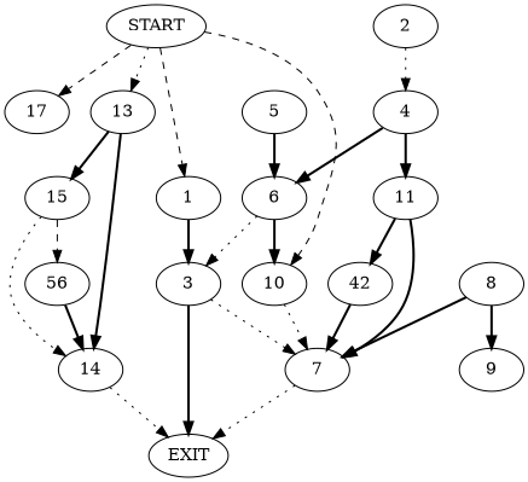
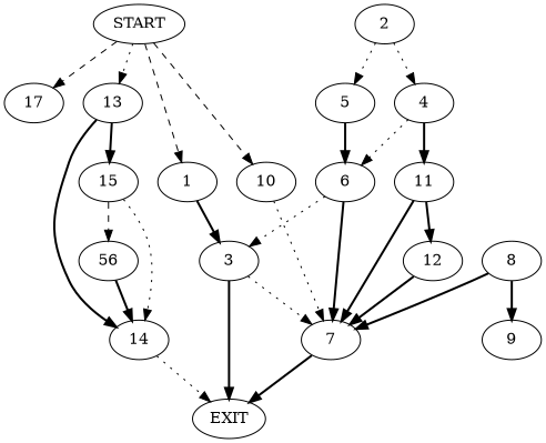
  digraph {
    edge [style=bold]
    n1 [label=START]
    1
    10
    13
    17
    3
    7
    14
    15
    n10 [label=EXIT]
    2
    4
    5
    6
    11
    8
    9
-   12 [label=42]
+   12
    n19 [label=56]
    n1 -> 1 [style=dashed]
    n1 -> 10 [style=dashed]
    n1 -> 13 [style=dotted]
    n1 -> 17 [style=dashed]
    1 -> 3
    10 -> 7 [style=dotted]
    13 -> 14
    13 -> 15
    3 -> 7 [style=dotted]
    3 -> n10
-   7 -> n10 [style=dotted]
+   7 -> n10
    14 -> n10 [style=dotted]
    15 -> 14 [style=dotted]
    15 -> n19 [style=dashed]
    2 -> 4 [style=dotted]
-   4 -> 6
+   2 -> 5 [style=dotted]
+   4 -> 6 [style=dotted]
    4 -> 11
    5 -> 6
    6 -> 3 [style=dotted]
-   6 -> 10
+   6 -> 7
    11 -> 7
    11 -> 12
    8 -> 7
    8 -> 9
    12 -> 7
    n19 -> 14
  }
